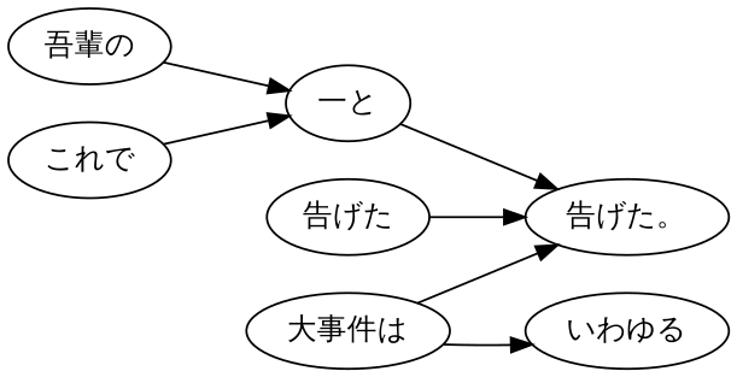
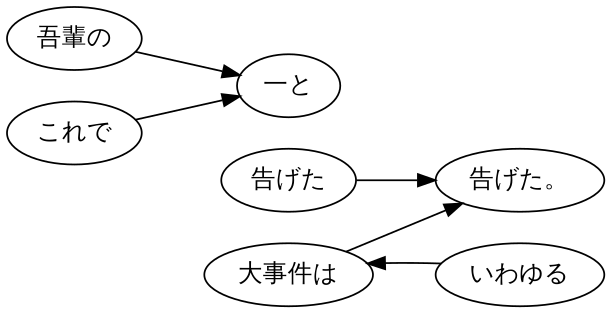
  digraph {
    fontname="Liberation Serif"
    rankdir=LR
    node [fontname="Liberation Serif"]
    edge [fontname="Liberation Serif"]
    n1 [label="吾輩の"]
    n2 [label="一と"]
    n3 [label="大事件は"]
    n4 [label="告げた。"]
    n5 [label="いわゆる"]
    n6 [label="これで"]
    n7 [label="告げた"]
    n1 -> n2
-   n2 -> n4
    n3 -> n4
-   n3 -> n5
+   n5 -> n3
    n6 -> n2
    n7 -> n4
  }
